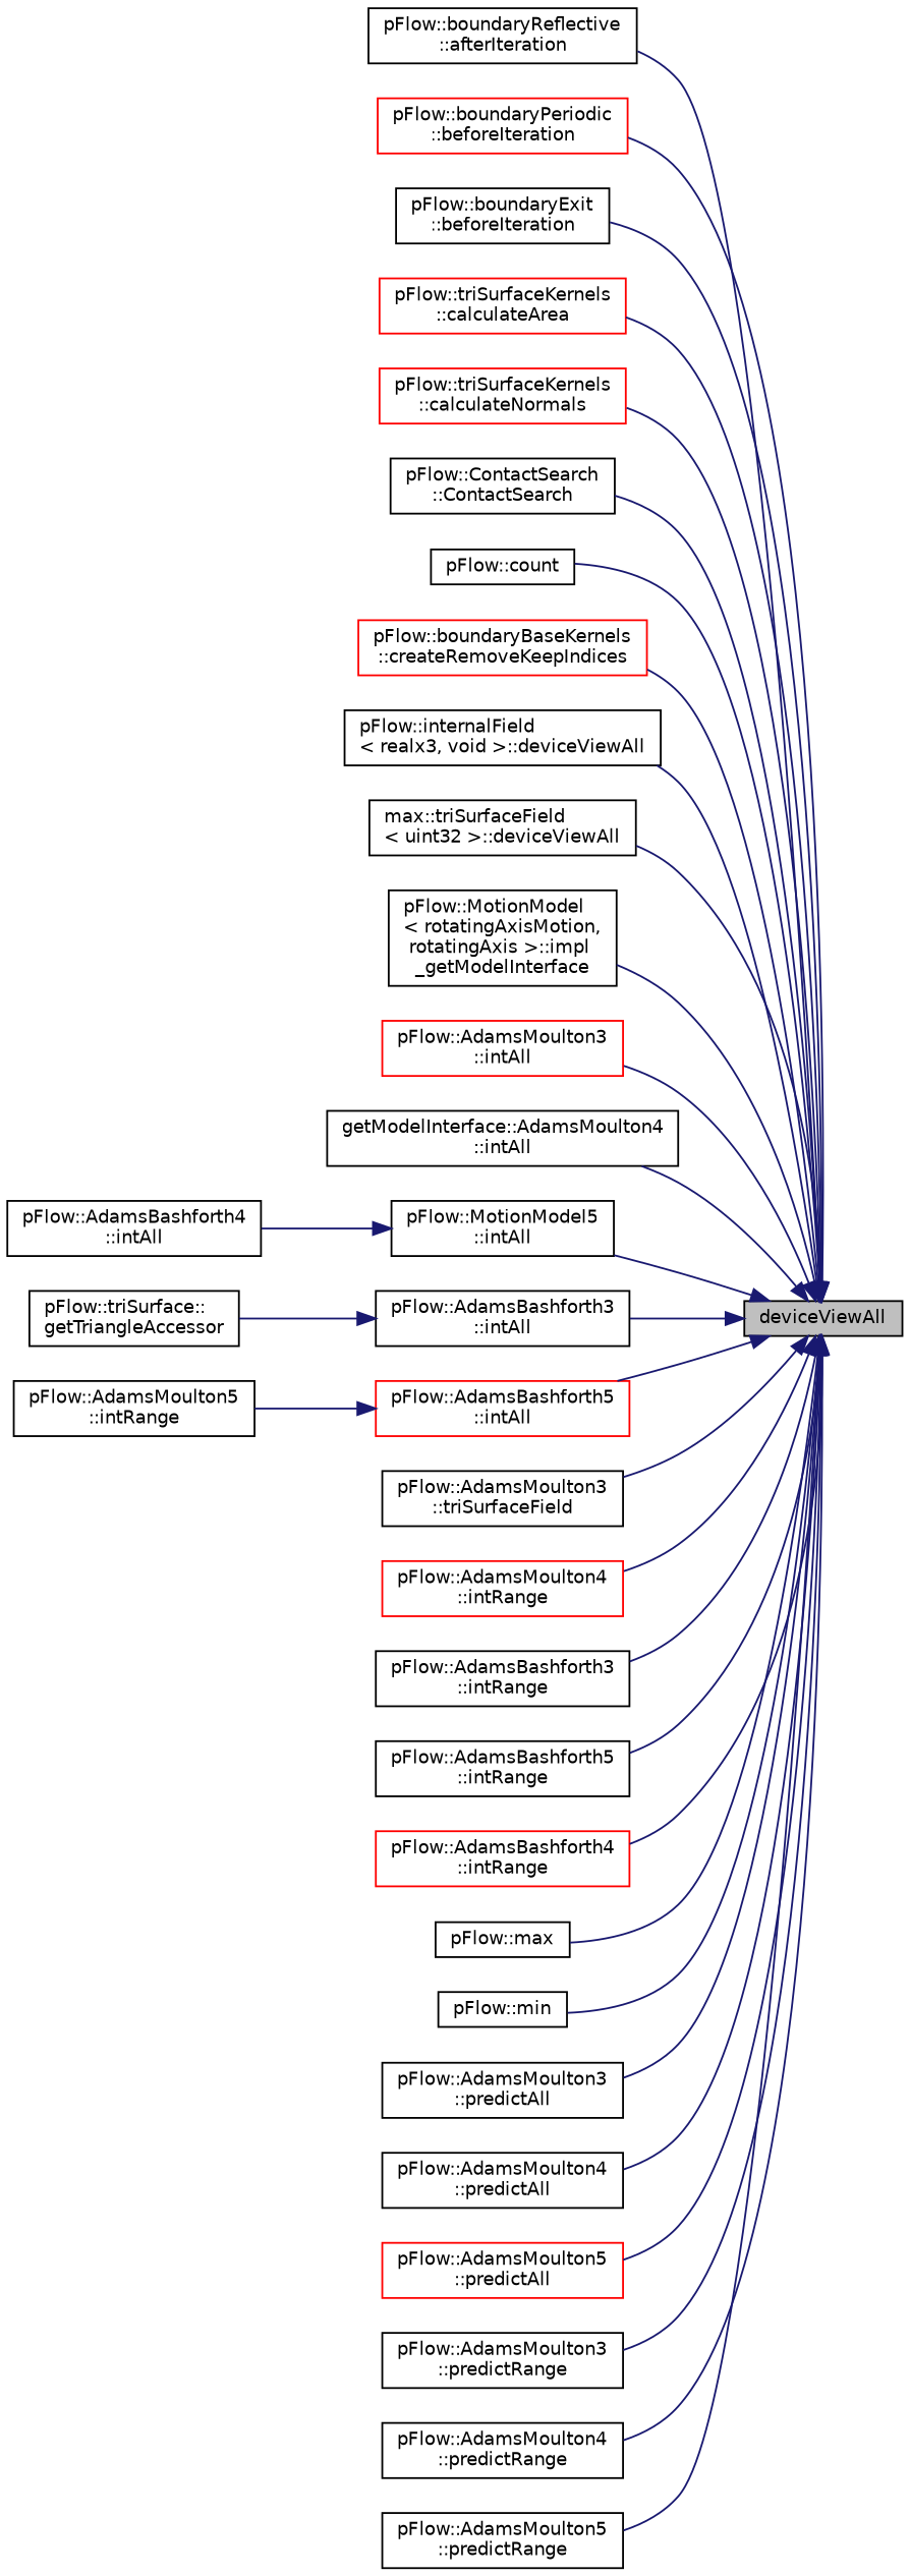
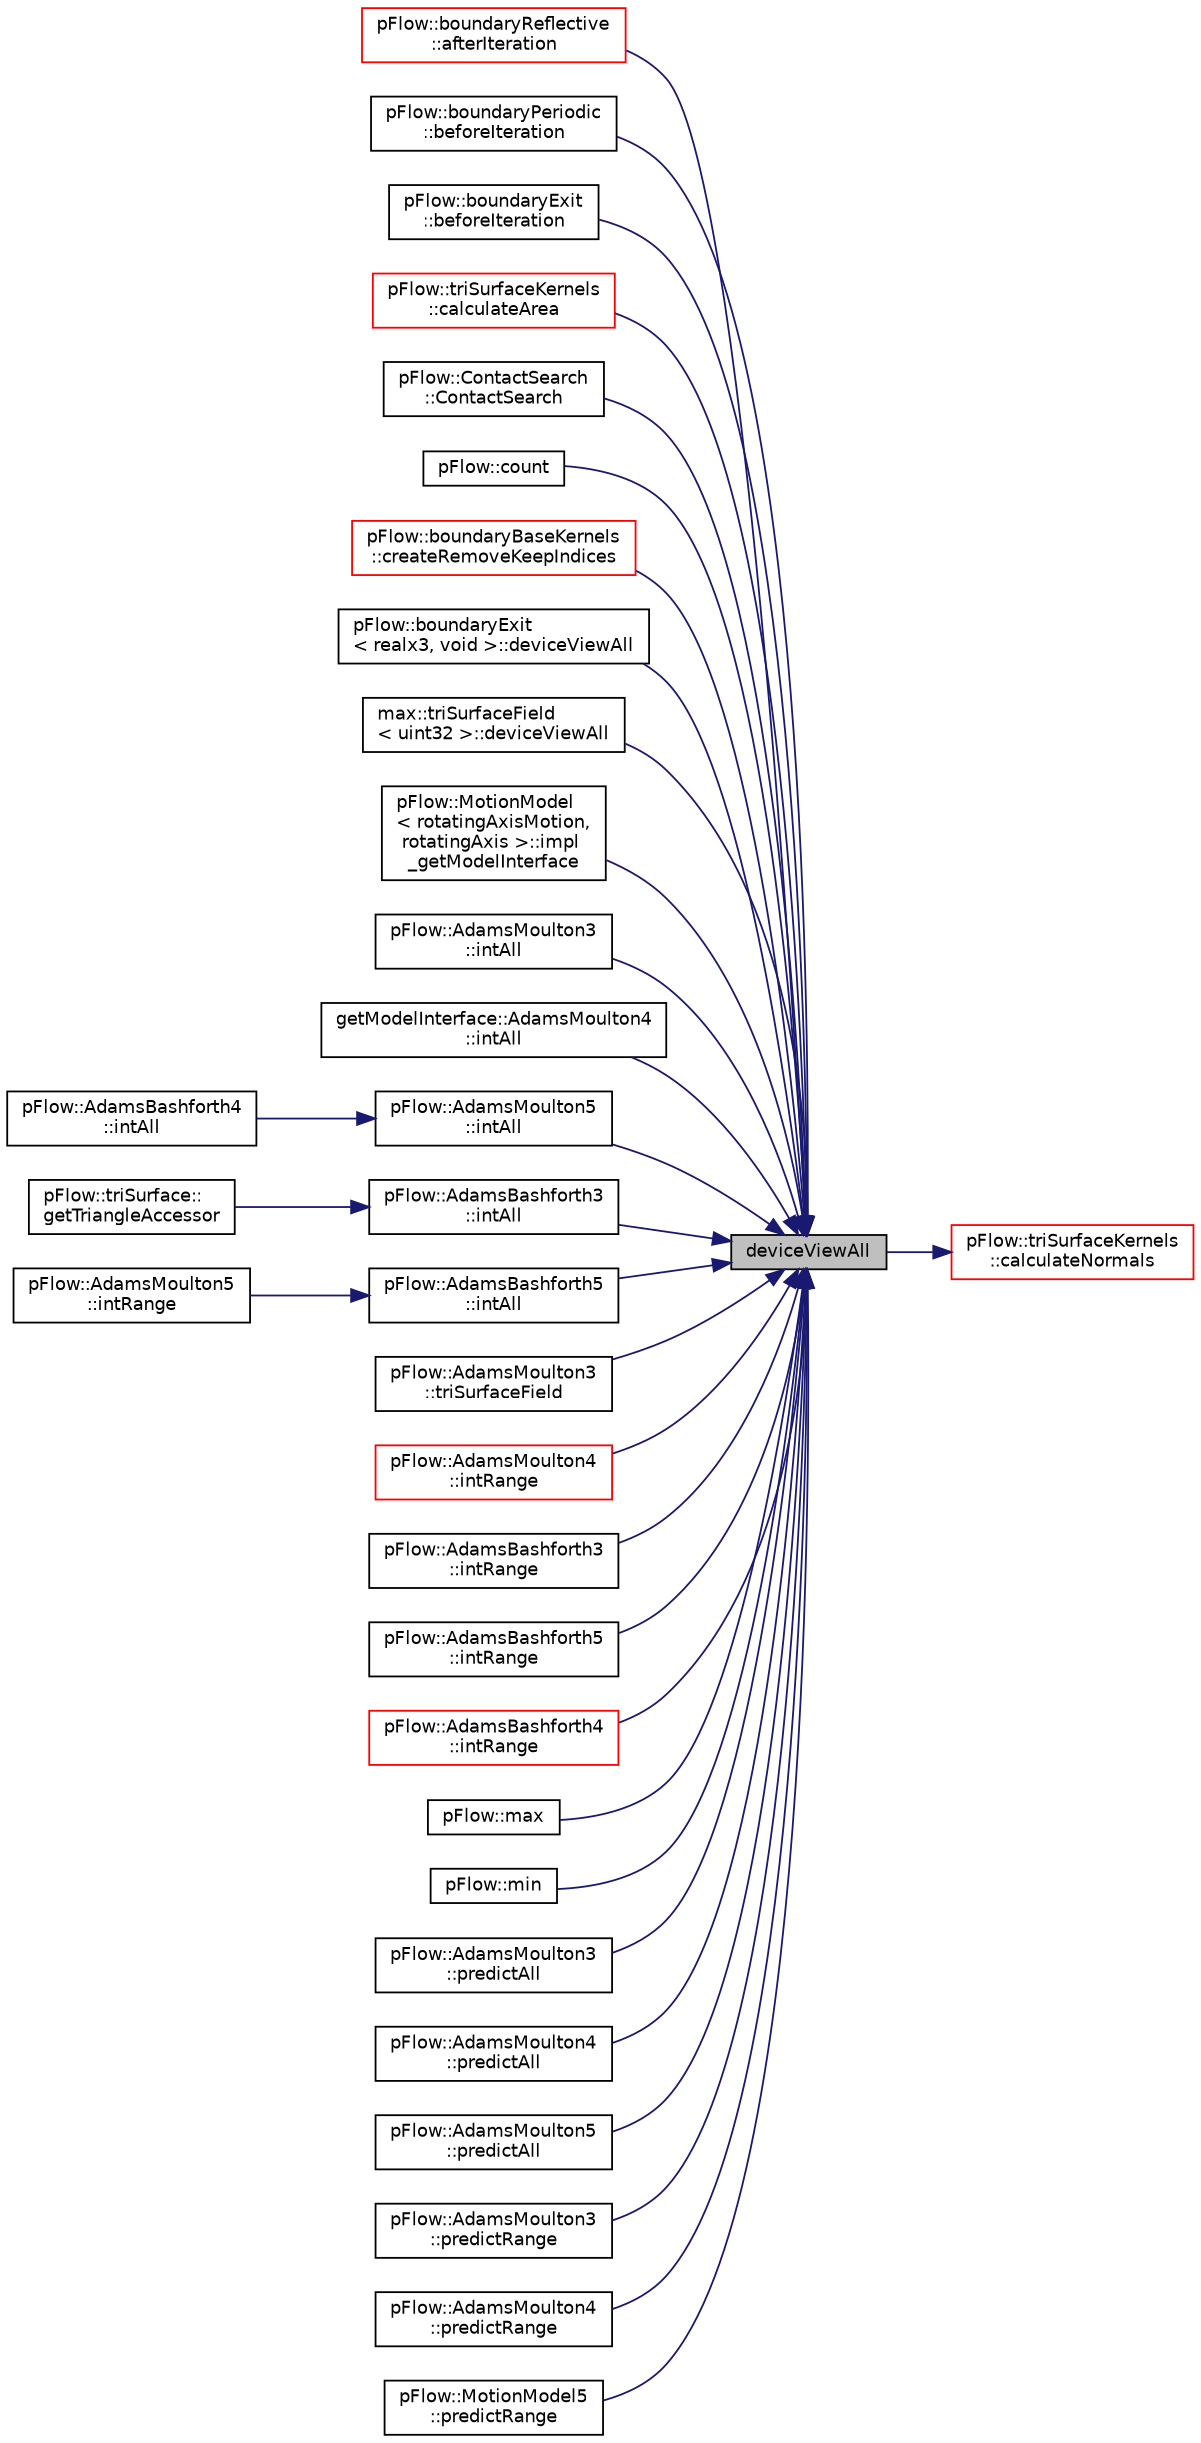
  digraph {
    rankdir=RL
    node [color=black fillcolor=white fontname=Helvetica fontsize=10 shape=record style=filled]
    edge [color=midnightblue dir=back fontname=Helvetica fontsize=10 labelfontname=Helvetica labelfontsize=10 style=solid]
    n1 [fillcolor=grey75 fontcolor=black height=0.2 label=deviceViewAll width=0.4]
-   n2 [height=0.2 label="pFlow::boundaryReflective\l::afterIteration" width=0.4]
-   n3 [color=red height=0.2 label="pFlow::boundaryPeriodic\l::beforeIteration" width=0.4]
+   n2 [color=red height=0.2 label="pFlow::boundaryReflective\l::afterIteration" width=0.4]
+   n3 [height=0.2 label="pFlow::boundaryPeriodic\l::beforeIteration" width=0.4]
    n4 [height=0.2 label="pFlow::boundaryExit\l::beforeIteration" width=0.4]
    n5 [color=red height=0.2 label="pFlow::triSurfaceKernels\l::calculateArea" width=0.4]
    n6 [color=red height=0.2 label="pFlow::triSurfaceKernels\l::calculateNormals" width=0.4]
    n7 [height=0.2 label="pFlow::ContactSearch\l::ContactSearch" width=0.4]
    n8 [height=0.2 label="pFlow::count" width=0.4]
    n9 [color=red height=0.2 label="pFlow::boundaryBaseKernels\l::createRemoveKeepIndices" width=0.4]
-   n10 [height=0.2 label="pFlow::internalField\l\< realx3, void \>::deviceViewAll" width=0.4]
+   n10 [height=0.2 label="pFlow::boundaryExit\l\< realx3, void \>::deviceViewAll" width=0.4]
    n11 [height=0.2 label="max::triSurfaceField\l\< uint32 \>::deviceViewAll" width=0.4]
    n12 [height=0.2 label="pFlow::MotionModel\l\< rotatingAxisMotion,\l rotatingAxis \>::impl\l_getModelInterface" width=0.4]
-   n13 [color=red height=0.2 label="pFlow::AdamsMoulton3\l::intAll" width=0.4]
+   n13 [height=0.2 label="pFlow::AdamsMoulton3\l::intAll" width=0.4]
    n14 [height=0.2 label="getModelInterface::AdamsMoulton4\l::intAll" width=0.4]
-   n15 [height=0.2 label="pFlow::MotionModel5\l::intAll" width=0.4]
+   n15 [height=0.2 label="pFlow::AdamsMoulton5\l::intAll" width=0.4]
    n16 [height=0.2 label="pFlow::AdamsBashforth3\l::intAll" width=0.4]
-   n17 [color=red height=0.2 label="pFlow::AdamsBashforth5\l::intAll" width=0.4]
+   n17 [height=0.2 label="pFlow::AdamsBashforth5\l::intAll" width=0.4]
    n18 [height=0.2 label="pFlow::AdamsMoulton3\l::triSurfaceField" width=0.4]
    n19 [color=red height=0.2 label="pFlow::AdamsMoulton4\l::intRange" width=0.4]
    n20 [height=0.2 label="pFlow::AdamsBashforth3\l::intRange" width=0.4]
    n21 [height=0.2 label="pFlow::AdamsBashforth5\l::intRange" width=0.4]
    n22 [color=red height=0.2 label="pFlow::AdamsBashforth4\l::intRange" width=0.4]
    n23 [height=0.2 label="pFlow::max" width=0.4]
    n24 [height=0.2 label="pFlow::min" width=0.4]
    n25 [height=0.2 label="pFlow::AdamsMoulton3\l::predictAll" width=0.4]
    n26 [height=0.2 label="pFlow::AdamsMoulton4\l::predictAll" width=0.4]
-   n27 [color=red height=0.2 label="pFlow::AdamsMoulton5\l::predictAll" width=0.4]
+   n27 [height=0.2 label="pFlow::AdamsMoulton5\l::predictAll" width=0.4]
    n28 [height=0.2 label="pFlow::AdamsMoulton3\l::predictRange" width=0.4]
    n29 [height=0.2 label="pFlow::AdamsMoulton4\l::predictRange" width=0.4]
-   n30 [height=0.2 label="pFlow::AdamsMoulton5\l::predictRange" width=0.4]
+   n30 [height=0.2 label="pFlow::MotionModel5\l::predictRange" width=0.4]
    n31 [height=0.2 label="pFlow::triSurface::\lgetTriangleAccessor" width=0.4]
    n32 [height=0.2 label="pFlow::AdamsBashforth4\l::intAll" width=0.4]
    n33 [height=0.2 label="pFlow::AdamsMoulton5\l::intRange" width=0.4]
    n1 -> n2
    n1 -> n3
    n1 -> n4
    n1 -> n5
-   n1 -> n6
+   n6 -> n1
    n1 -> n7
    n1 -> n8
    n1 -> n9
    n1 -> n10
    n1 -> n11
    n1 -> n12
    n1 -> n13
    n1 -> n14
    n1 -> n15
    n1 -> n16
    n1 -> n17
    n1 -> n18
    n1 -> n19
    n1 -> n20
    n1 -> n21
    n1 -> n22
    n1 -> n23
    n1 -> n24
    n1 -> n25
    n1 -> n26
    n1 -> n27
    n1 -> n28
    n1 -> n29
    n1 -> n30
    n15 -> n32
    n16 -> n31
    n17 -> n33
  }
